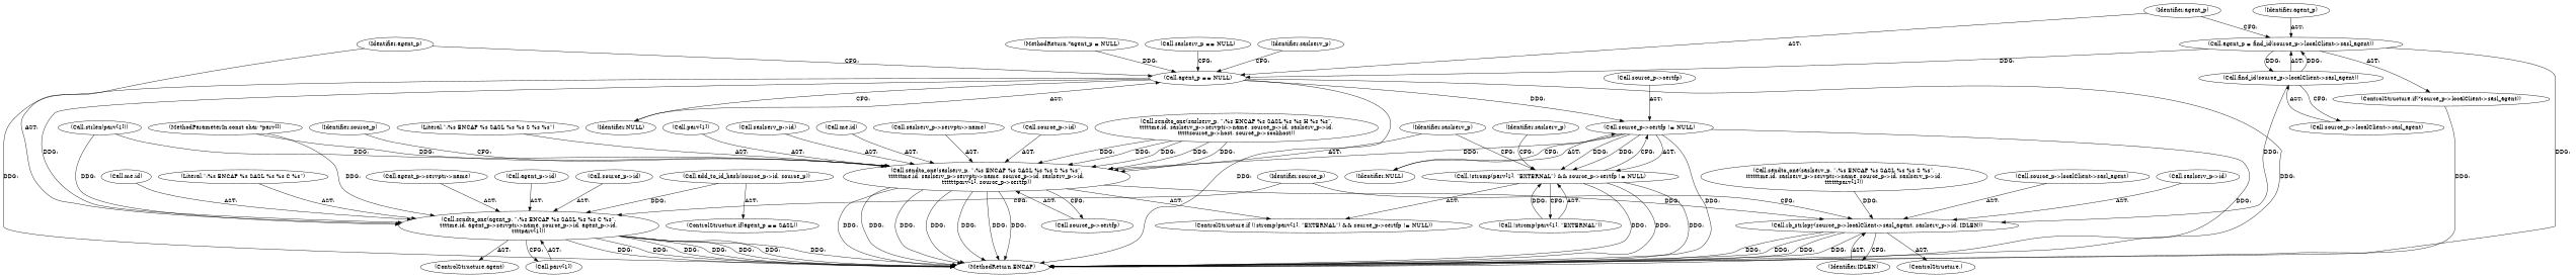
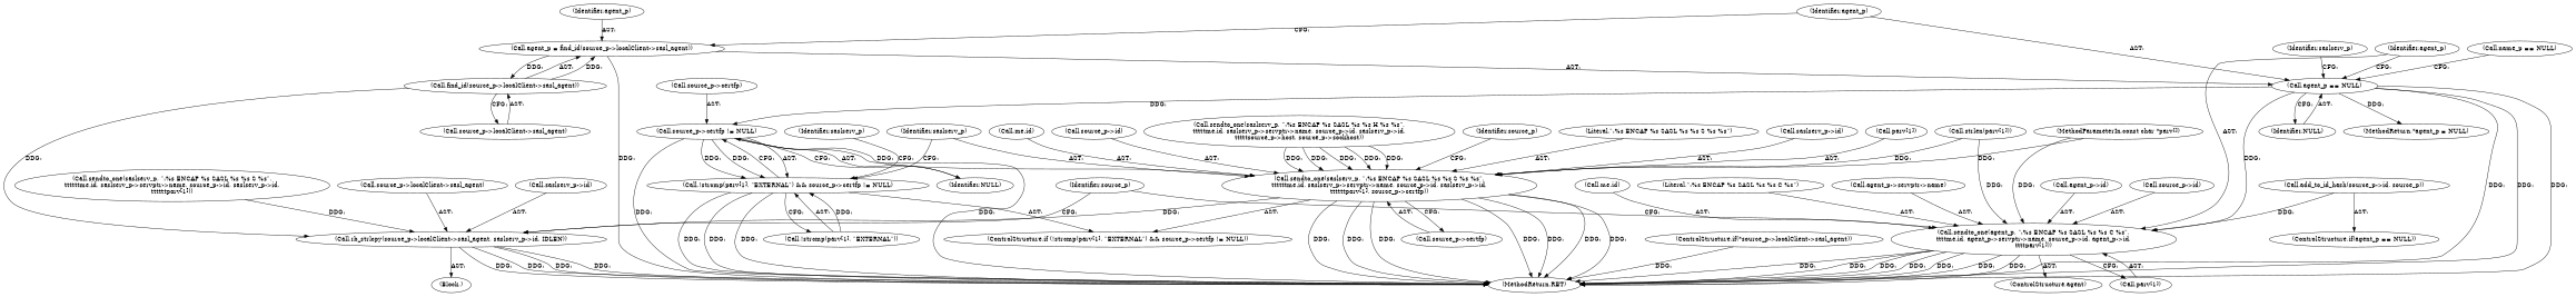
  digraph {
    n1 [label="(Call,agent_p = find_id(source_p->localClient->sasl_agent))"]
    n2 [label="(Call,find_id(source_p->localClient->sasl_agent))"]
    n3 [label="(Call,agent_p == NULL)"]
    n4 [label="(ControlStructure,if(*source_p->localClient->sasl_agent))"]
-   n5 [label="(MethodReturn,ENCAP)"]
+   n5 [label="(MethodReturn,RET)"]
    n6 [label="(Call,rb_strlcpy(source_p->localClient->sasl_agent, saslserv_p->id, IDLEN))"]
    n7 [label="(Call,source_p->localClient->sasl_agent)"]
    n8 [label="(Call,source_p->certfp != NULL)"]
    n9 [label="(Call,sendto_one(agent_p, \":%s ENCAP %s SASL %s %s C %s\",\n\t\t\t\tme.id, agent_p->servptr->name, source_p->id, agent_p->id,\n\t\t\t\tparv[1]))"]
    n10 [label="(Identifier,NULL)"]
-   n11 [label="(Identifier,IDLEN)"]
-   n12 [label="(ControlStructure,)"]
+   n12 [label="(Block,)"]
    n13 [label="(Call,!strcmp(parv[1], \"EXTERNAL\") && source_p->certfp != NULL)"]
    n14 [label="(Call,sendto_one(saslserv_p, \":%s ENCAP %s SASL %s %s S %s %s\",\n\t\t\t\t\t\tme.id, saslserv_p->servptr->name, source_p->id, saslserv_p->id,\n\t\t\t\t\t\tparv[1], source_p->certfp))"]
    n15 [label="(Identifier,NULL)"]
    n16 [label="(ControlStructure,agent)"]
    n17 [label="(Call,parv[1])"]
-   n18 [label="(ControlStructure,if(agent_p == SASL))"]
+   n18 [label="(ControlStructure,if(agent_p == NULL))"]
    n19 [label="(ControlStructure,if (!strcmp(parv[1], \"EXTERNAL\") && source_p->certfp != NULL))"]
    n20 [label="(Call,!strcmp(parv[1], \"EXTERNAL\"))"]
    n21 [label="(Call,source_p->certfp)"]
    n22 [label="(MethodReturn,*agent_p = NULL)"]
    n23 [label="(Identifier,source_p)"]
-   n24 [label="(Call,saslserv_p == NULL)"]
+   n24 [label="(Call,name_p == NULL)"]
    n25 [label="(Call,saslserv_p->id)"]
    n26 [label="(Identifier,saslserv_p)"]
    n27 [label="(Call,strlen(parv[1]))"]
    n28 [label="(Call,source_p->localClient->sasl_agent)"]
    n29 [label="(Call,add_to_id_hash(source_p->id, source_p))"]
    n30 [label="(Identifier,agent_p)"]
    n31 [label="(Call,me.id)"]
-   n32 [label="(Call,saslserv_p->servptr->name)"]
    n33 [label="(Identifier,saslserv_p)"]
    n34 [label="(Call,agent_p->servptr->name)"]
    n35 [label="(Call,source_p->id)"]
    n36 [label="(Call,agent_p->id)"]
    n37 [label="(Call,sendto_one(saslserv_p, \":%s ENCAP %s SASL %s %s H %s %s\",\n\t\t\t\t\tme.id, saslserv_p->servptr->name, source_p->id, saslserv_p->id,\n\t\t\t\t\tsource_p->host, source_p->sockhost))"]
    n38 [label="(Call,source_p->id)"]
    n39 [label="(Call,source_p->certfp)"]
    n40 [label="(Identifier,source_p)"]
    n41 [label="(Literal,\":%s ENCAP %s SASL %s %s S %s %s\")"]
    n42 [label="(Call,saslserv_p->id)"]
    n43 [label="(Identifier,saslserv_p)"]
    n44 [label="(MethodParameterIn,const char *parv[])"]
    n45 [label="(Identifier,agent_p)"]
    n46 [label="(Identifier,agent_p)"]
    n47 [label="(Call,sendto_one(saslserv_p, \":%s ENCAP %s SASL %s %s S %s\",\n\t\t\t\t\t\tme.id, saslserv_p->servptr->name, source_p->id, saslserv_p->id,\n\t\t\t\t\t\tparv[1]))"]
    n48 [label="(Call,me.id)"]
    n49 [label="(Call,parv[1])"]
    n50 [label="(Literal,\":%s ENCAP %s SASL %s %s C %s\")"]
    n1 -> n2 [label="DDG: "]
-   n1 -> n3 [label="DDG: "]
-   n1 -> n4 [label="AST: "]
+   n1 -> n3 [label="AST: "]
    n1 -> n5 [label="DDG: "]
    n2 -> n1 [label="AST: "]
    n2 -> n1 [label="DDG: "]
    n2 -> n6 [label="DDG: "]
    n2 -> n7 [label="CFG: "]
    n3 -> n5 [label="DDG: "]
    n3 -> n5 [label="DDG: "]
    n3 -> n5 [label="DDG: "]
    n3 -> n8 [label="DDG: "]
    n3 -> n9 [label="DDG: "]
    n3 -> n10 [label="CFG: "]
    n4 -> n5 [label="DDG: "]
    n6 -> n5 [label="DDG: "]
    n6 -> n5 [label="DDG: "]
    n6 -> n5 [label="DDG: "]
    n6 -> n5 [label="DDG: "]
-   n6 -> n11 [label="CFG: "]
    n6 -> n12 [label="AST: "]
    n7 -> n2 [label="AST: "]
    n8 -> n5 [label="DDG: "]
    n8 -> n5 [label="DDG: "]
    n8 -> n13 [label="AST: "]
    n8 -> n13 [label="DDG: "]
    n8 -> n13 [label="DDG: "]
    n8 -> n14 [label="DDG: "]
    n8 -> n15 [label="CFG: "]
    n9 -> n5 [label="DDG: "]
    n9 -> n5 [label="DDG: "]
    n9 -> n5 [label="DDG: "]
    n9 -> n5 [label="DDG: "]
    n9 -> n5 [label="DDG: "]
    n9 -> n5 [label="DDG: "]
    n9 -> n5 [label="DDG: "]
    n9 -> n16 [label="AST: "]
    n9 -> n17 [label="CFG: "]
    n10 -> n3 [label="AST: "]
-   n11 -> n6 [label="AST: "]
    n13 -> n5 [label="DDG: "]
    n13 -> n5 [label="DDG: "]
    n13 -> n5 [label="DDG: "]
    n13 -> n8 [label="CFG: "]
    n13 -> n19 [label="AST: "]
    n13 -> n20 [label="CFG: "]
    n14 -> n5 [label="DDG: "]
    n14 -> n5 [label="DDG: "]
    n14 -> n5 [label="DDG: "]
    n14 -> n5 [label="DDG: "]
    n14 -> n5 [label="DDG: "]
    n14 -> n5 [label="DDG: "]
    n14 -> n5 [label="DDG: "]
    n14 -> n6 [label="DDG: "]
    n14 -> n19 [label="AST: "]
    n14 -> n21 [label="CFG: "]
    n15 -> n8 [label="AST: "]
    n17 -> n9 [label="AST: "]
    n20 -> n13 [label="AST: "]
    n20 -> n13 [label="DDG: "]
    n21 -> n14 [label="AST: "]
-   n22 -> n3 [label="DDG: "]
+   n3 -> n22 [label="DDG: "]
    n23 -> n6 [label="CFG: "]
    n23 -> n9 [label="CFG: "]
    n24 -> n3 [label="CFG: "]
    n25 -> n14 [label="AST: "]
    n26 -> n3 [label="CFG: "]
    n27 -> n9 [label="DDG: "]
    n27 -> n14 [label="DDG: "]
    n28 -> n6 [label="AST: "]
    n29 -> n9 [label="DDG: "]
    n29 -> n18 [label="AST: "]
    n30 -> n3 [label="CFG: "]
    n30 -> n9 [label="AST: "]
    n31 -> n14 [label="AST: "]
-   n32 -> n14 [label="AST: "]
    n33 -> n13 [label="CFG: "]
    n33 -> n14 [label="AST: "]
    n34 -> n9 [label="AST: "]
    n35 -> n14 [label="AST: "]
    n36 -> n9 [label="AST: "]
    n37 -> n14 [label="DDG: "]
    n37 -> n14 [label="DDG: "]
    n37 -> n14 [label="DDG: "]
    n37 -> n14 [label="DDG: "]
    n37 -> n14 [label="DDG: "]
    n38 -> n9 [label="AST: "]
    n39 -> n8 [label="AST: "]
    n40 -> n14 [label="CFG: "]
    n41 -> n14 [label="AST: "]
    n42 -> n6 [label="AST: "]
    n43 -> n13 [label="CFG: "]
    n44 -> n9 [label="DDG: "]
    n44 -> n14 [label="DDG: "]
    n45 -> n1 [label="AST: "]
    n46 -> n1 [label="CFG: "]
    n46 -> n3 [label="AST: "]
    n47 -> n6 [label="DDG: "]
    n48 -> n9 [label="AST: "]
    n49 -> n14 [label="AST: "]
    n50 -> n9 [label="AST: "]
  }
